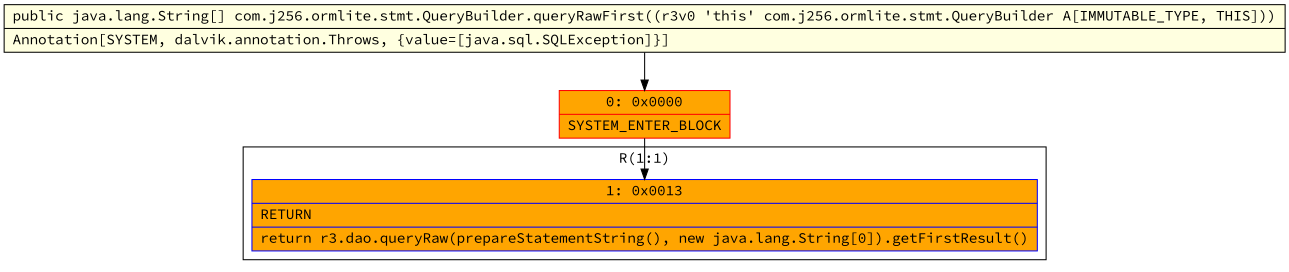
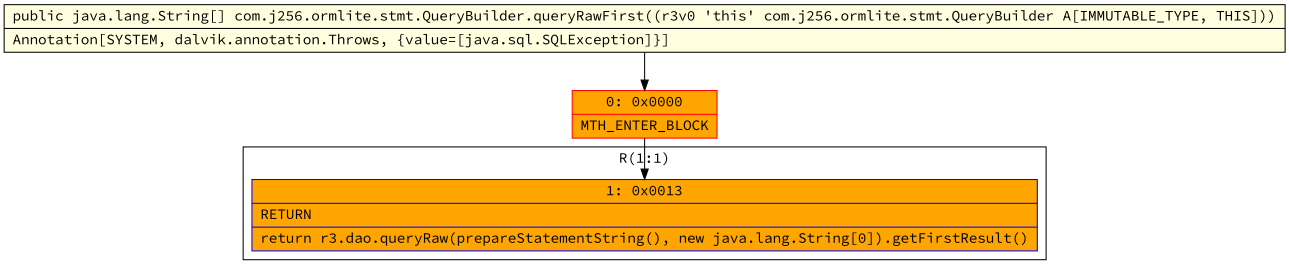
  digraph {
    fontname="Source Code Pro"
    node [shape=record style=filled fillcolor=orange fontname="Source Code Pro"]
    edge [fontname="Source Code Pro"]
    n1 [color=blue label="{1\:\ 0x0013|RETURN\l|return r3.dao.queryRaw(prepareStatementString(), new java.lang.String[0]).getFirstResult()\l}"]
-   n2 [color=red label="{0\:\ 0x0000|SYSTEM_ENTER_BLOCK\l}"]
+   n2 [color=red label="{0\:\ 0x0000|MTH_ENTER_BLOCK\l}"]
    n3 [label="{public java.lang.String[] com.j256.ormlite.stmt.QueryBuilder.queryRawFirst((r3v0 'this' com.j256.ormlite.stmt.QueryBuilder A[IMMUTABLE_TYPE, THIS]))  | Annotation[SYSTEM, dalvik.annotation.Throws, \{value=[java.sql.SQLException]\}]\l}" fillcolor=lightyellow]
    subgraph cluster_1 {
      label="R(1:1)"
      n1
    }
    n2 -> n1
    n3 -> n2
  }
